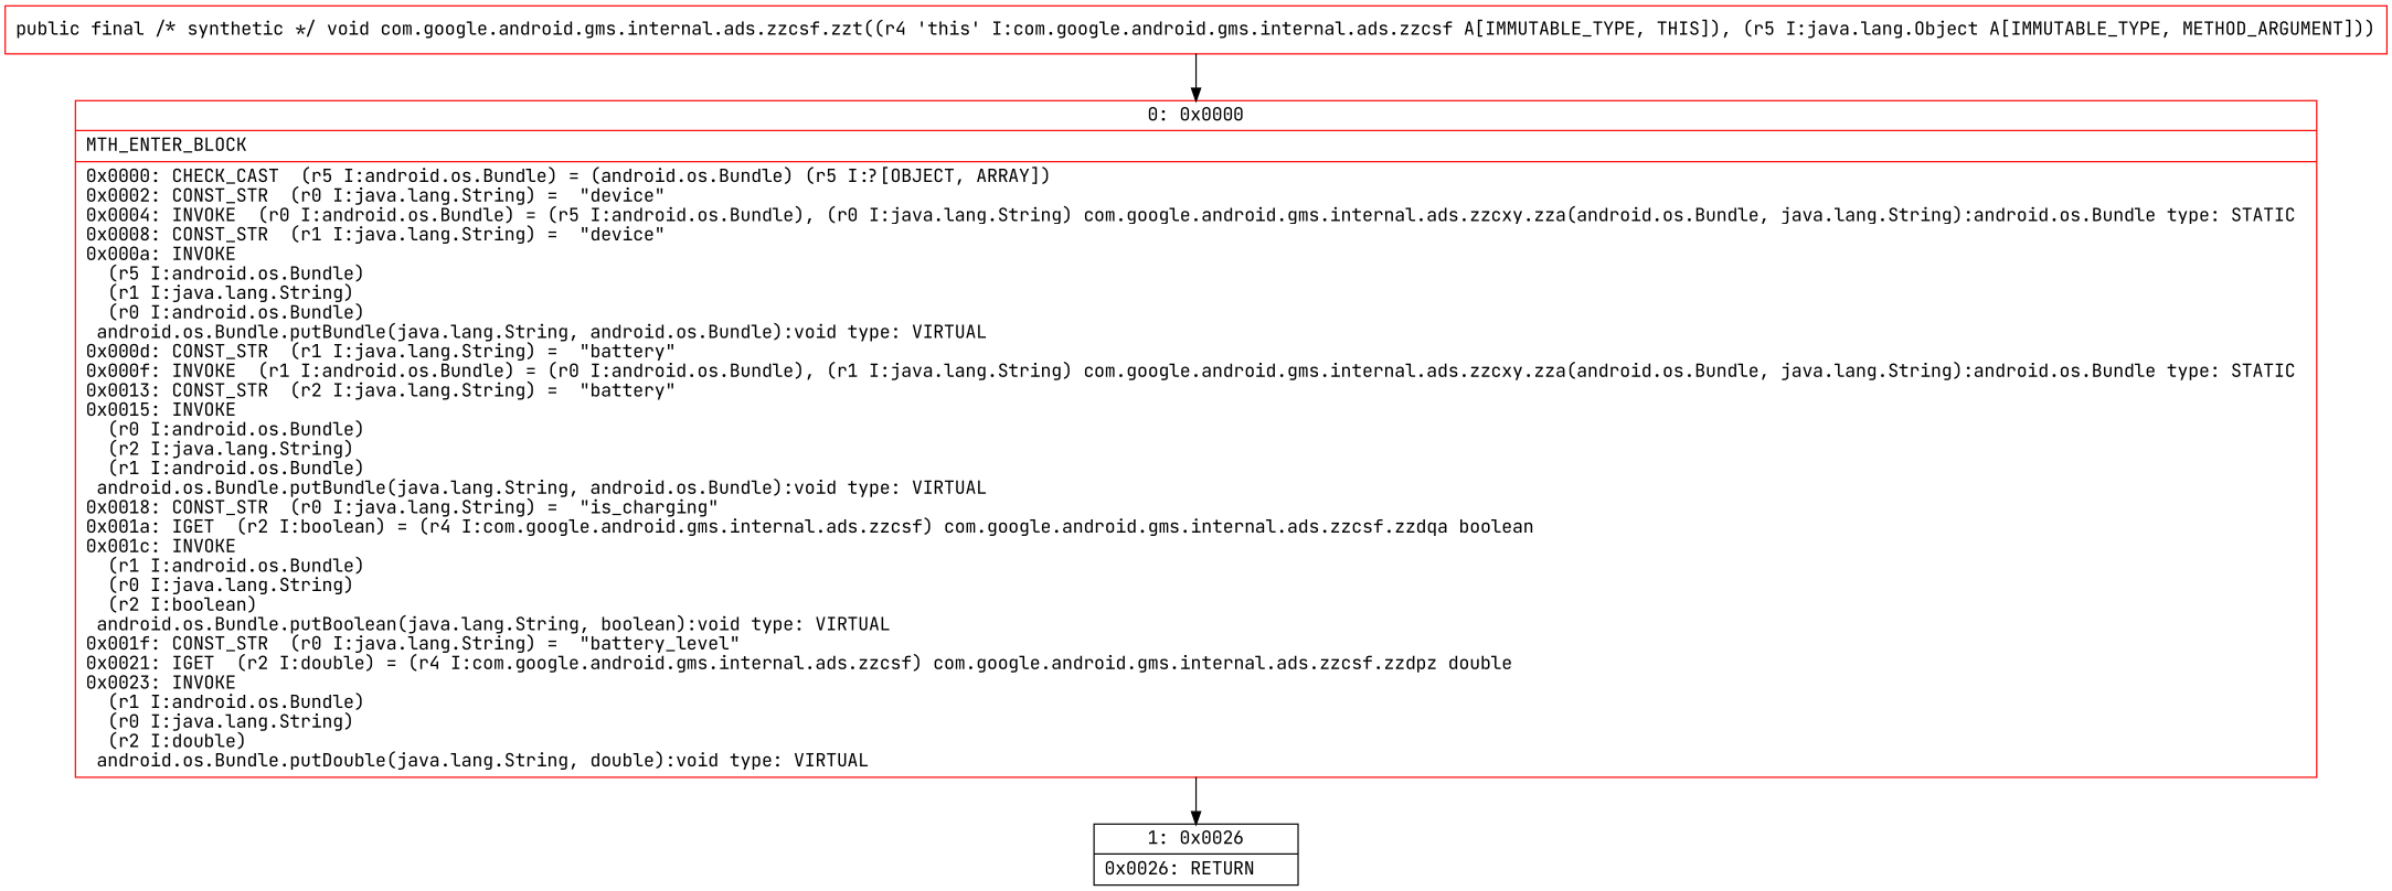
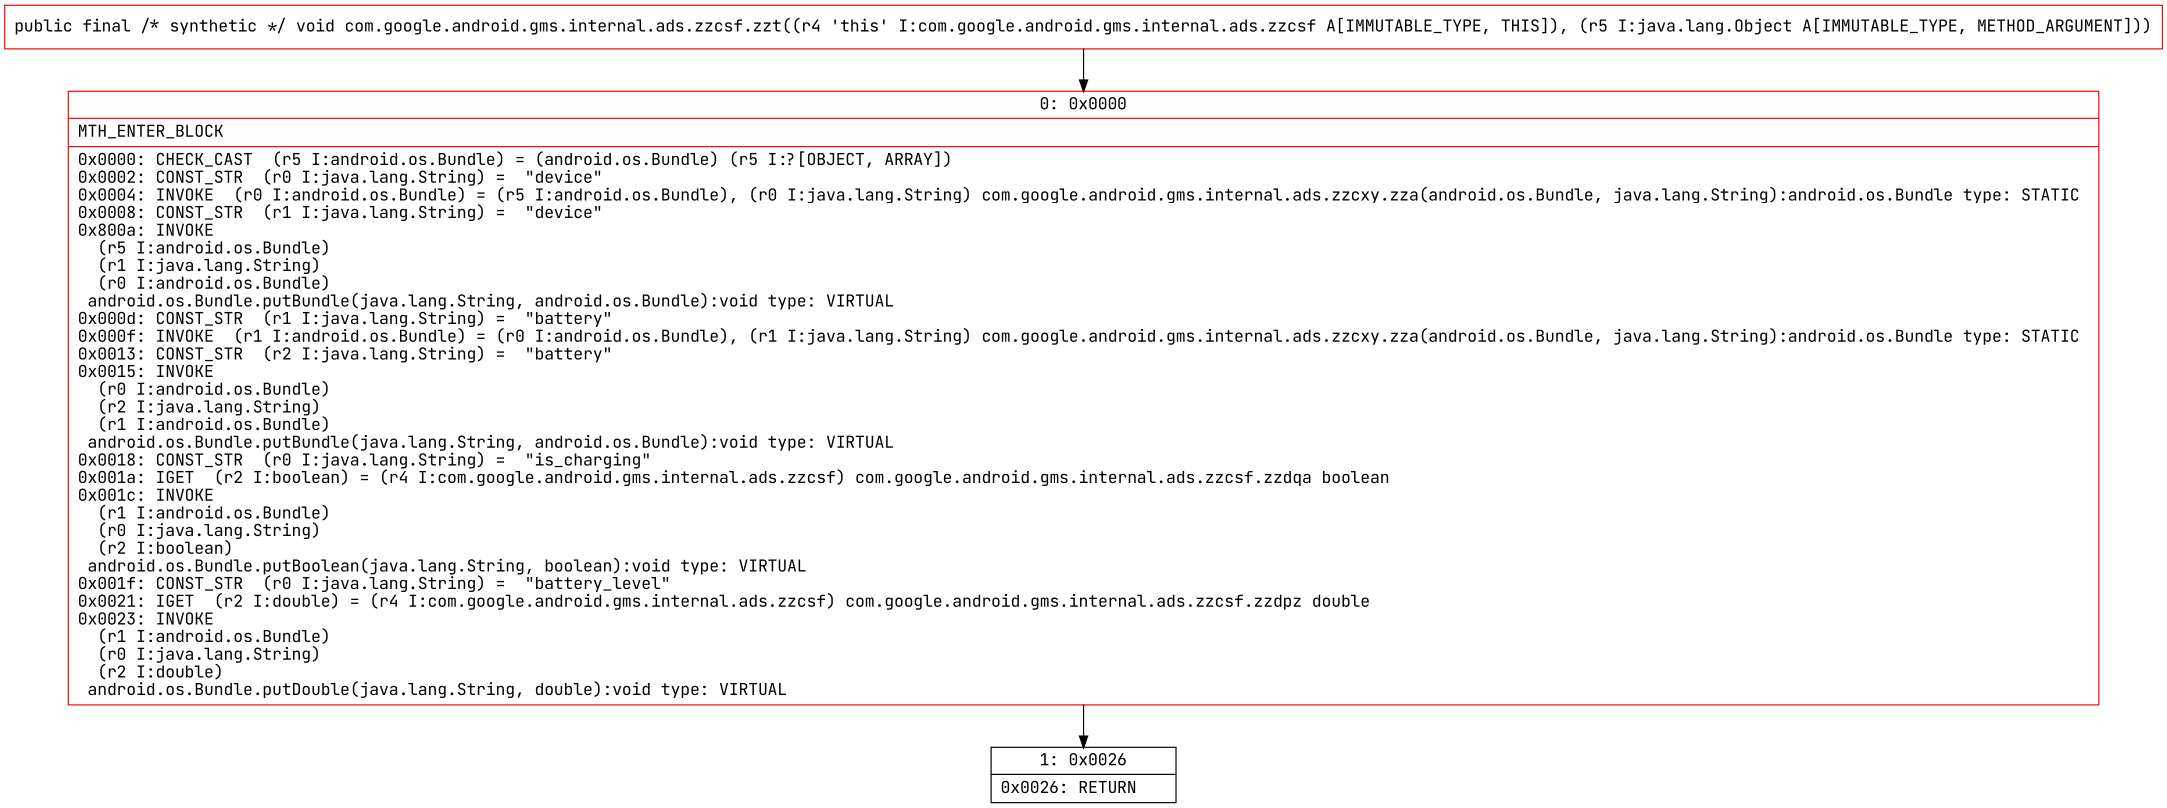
  digraph {
    fontname="JetBrains Mono"
    node [shape=record color=red fontname="JetBrains Mono"]
    edge [fontname="JetBrains Mono"]
-   n1 [label="{0\:\ 0x0000|MTH_ENTER_BLOCK\l|0x0000: CHECK_CAST  (r5 I:android.os.Bundle) = (android.os.Bundle) (r5 I:?[OBJECT, ARRAY]) \l0x0002: CONST_STR  (r0 I:java.lang.String) =  \"device\" \l0x0004: INVOKE  (r0 I:android.os.Bundle) = (r5 I:android.os.Bundle), (r0 I:java.lang.String) com.google.android.gms.internal.ads.zzcxy.zza(android.os.Bundle, java.lang.String):android.os.Bundle type: STATIC \l0x0008: CONST_STR  (r1 I:java.lang.String) =  \"device\" \l0x000a: INVOKE  \l  (r5 I:android.os.Bundle)\l  (r1 I:java.lang.String)\l  (r0 I:android.os.Bundle)\l android.os.Bundle.putBundle(java.lang.String, android.os.Bundle):void type: VIRTUAL \l0x000d: CONST_STR  (r1 I:java.lang.String) =  \"battery\" \l0x000f: INVOKE  (r1 I:android.os.Bundle) = (r0 I:android.os.Bundle), (r1 I:java.lang.String) com.google.android.gms.internal.ads.zzcxy.zza(android.os.Bundle, java.lang.String):android.os.Bundle type: STATIC \l0x0013: CONST_STR  (r2 I:java.lang.String) =  \"battery\" \l0x0015: INVOKE  \l  (r0 I:android.os.Bundle)\l  (r2 I:java.lang.String)\l  (r1 I:android.os.Bundle)\l android.os.Bundle.putBundle(java.lang.String, android.os.Bundle):void type: VIRTUAL \l0x0018: CONST_STR  (r0 I:java.lang.String) =  \"is_charging\" \l0x001a: IGET  (r2 I:boolean) = (r4 I:com.google.android.gms.internal.ads.zzcsf) com.google.android.gms.internal.ads.zzcsf.zzdqa boolean \l0x001c: INVOKE  \l  (r1 I:android.os.Bundle)\l  (r0 I:java.lang.String)\l  (r2 I:boolean)\l android.os.Bundle.putBoolean(java.lang.String, boolean):void type: VIRTUAL \l0x001f: CONST_STR  (r0 I:java.lang.String) =  \"battery_level\" \l0x0021: IGET  (r2 I:double) = (r4 I:com.google.android.gms.internal.ads.zzcsf) com.google.android.gms.internal.ads.zzcsf.zzdpz double \l0x0023: INVOKE  \l  (r1 I:android.os.Bundle)\l  (r0 I:java.lang.String)\l  (r2 I:double)\l android.os.Bundle.putDouble(java.lang.String, double):void type: VIRTUAL \l}"]
+   n1 [label="{0\:\ 0x0000|MTH_ENTER_BLOCK\l|0x0000: CHECK_CAST  (r5 I:android.os.Bundle) = (android.os.Bundle) (r5 I:?[OBJECT, ARRAY]) \l0x0002: CONST_STR  (r0 I:java.lang.String) =  \"device\" \l0x0004: INVOKE  (r0 I:android.os.Bundle) = (r5 I:android.os.Bundle), (r0 I:java.lang.String) com.google.android.gms.internal.ads.zzcxy.zza(android.os.Bundle, java.lang.String):android.os.Bundle type: STATIC \l0x0008: CONST_STR  (r1 I:java.lang.String) =  \"device\" \l0x800a: INVOKE  \l  (r5 I:android.os.Bundle)\l  (r1 I:java.lang.String)\l  (r0 I:android.os.Bundle)\l android.os.Bundle.putBundle(java.lang.String, android.os.Bundle):void type: VIRTUAL \l0x000d: CONST_STR  (r1 I:java.lang.String) =  \"battery\" \l0x000f: INVOKE  (r1 I:android.os.Bundle) = (r0 I:android.os.Bundle), (r1 I:java.lang.String) com.google.android.gms.internal.ads.zzcxy.zza(android.os.Bundle, java.lang.String):android.os.Bundle type: STATIC \l0x0013: CONST_STR  (r2 I:java.lang.String) =  \"battery\" \l0x0015: INVOKE  \l  (r0 I:android.os.Bundle)\l  (r2 I:java.lang.String)\l  (r1 I:android.os.Bundle)\l android.os.Bundle.putBundle(java.lang.String, android.os.Bundle):void type: VIRTUAL \l0x0018: CONST_STR  (r0 I:java.lang.String) =  \"is_charging\" \l0x001a: IGET  (r2 I:boolean) = (r4 I:com.google.android.gms.internal.ads.zzcsf) com.google.android.gms.internal.ads.zzcsf.zzdqa boolean \l0x001c: INVOKE  \l  (r1 I:android.os.Bundle)\l  (r0 I:java.lang.String)\l  (r2 I:boolean)\l android.os.Bundle.putBoolean(java.lang.String, boolean):void type: VIRTUAL \l0x001f: CONST_STR  (r0 I:java.lang.String) =  \"battery_level\" \l0x0021: IGET  (r2 I:double) = (r4 I:com.google.android.gms.internal.ads.zzcsf) com.google.android.gms.internal.ads.zzcsf.zzdpz double \l0x0023: INVOKE  \l  (r1 I:android.os.Bundle)\l  (r0 I:java.lang.String)\l  (r2 I:double)\l android.os.Bundle.putDouble(java.lang.String, double):void type: VIRTUAL \l}"]
    n2 [label="{1\:\ 0x0026|0x0026: RETURN   \l}" color=black]
    n3 [label="{public final \/* synthetic *\/ void com.google.android.gms.internal.ads.zzcsf.zzt((r4 'this' I:com.google.android.gms.internal.ads.zzcsf A[IMMUTABLE_TYPE, THIS]), (r5 I:java.lang.Object A[IMMUTABLE_TYPE, METHOD_ARGUMENT])) }"]
    n1 -> n2
    n3 -> n1
  }
